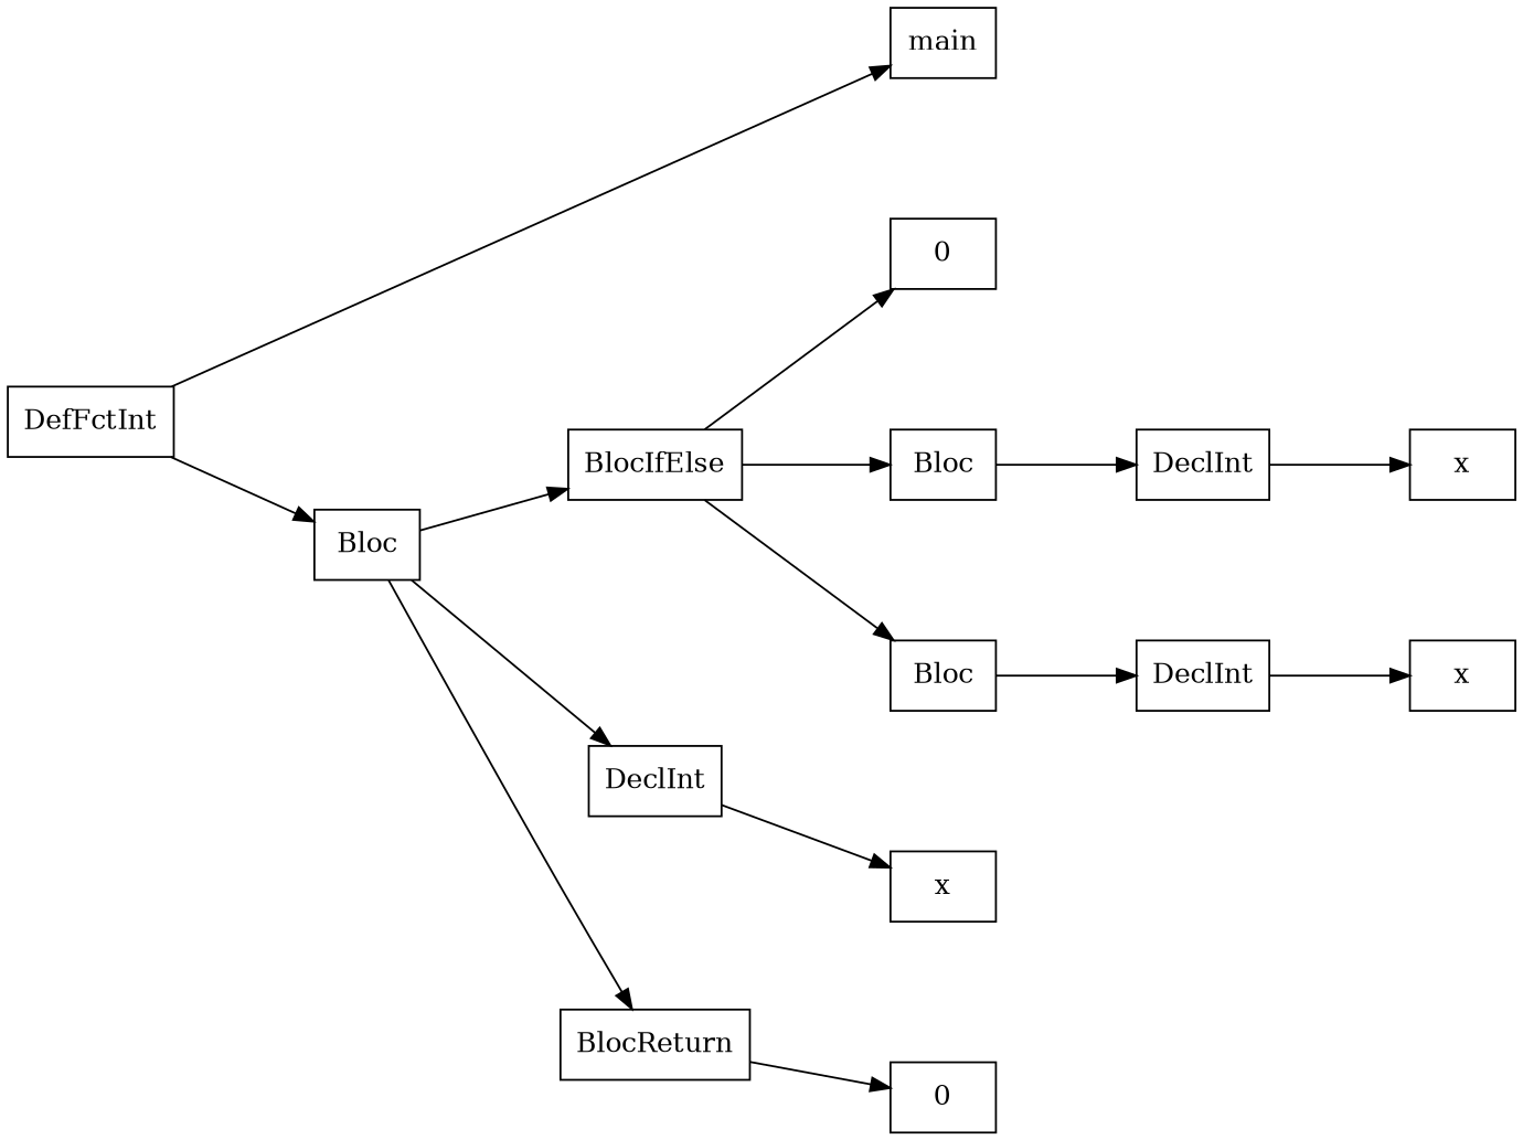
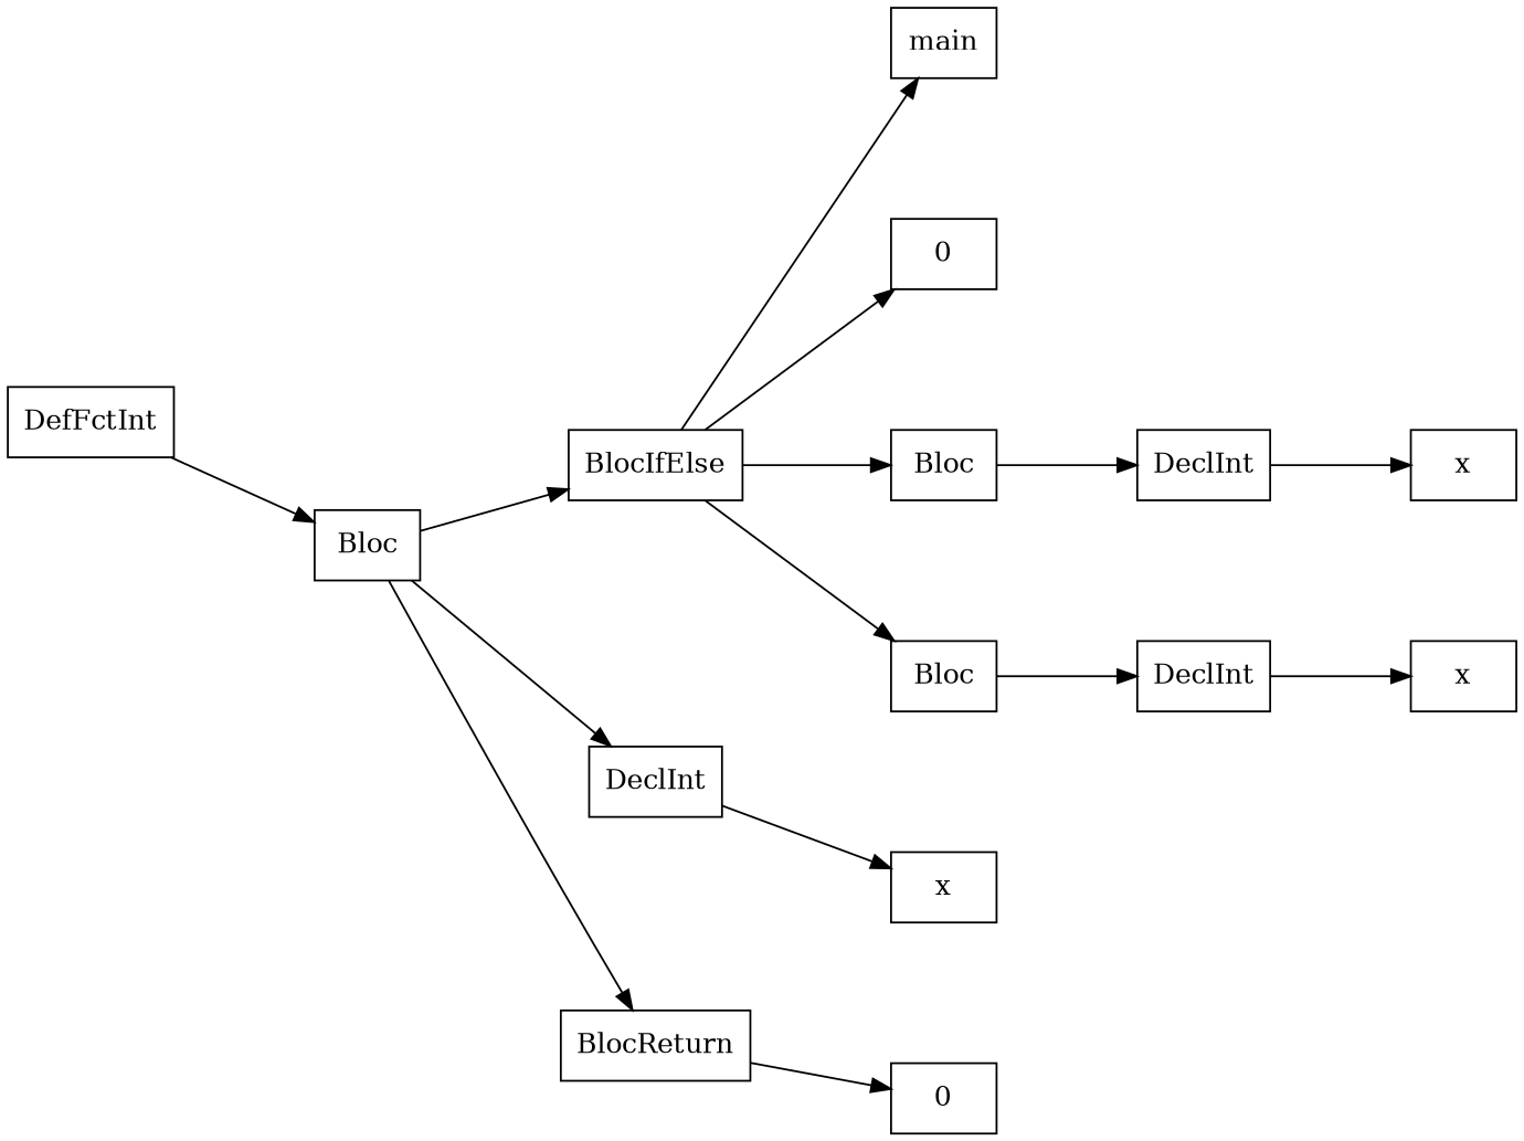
  digraph {
    nodesep=1
    rankdir=LR
    ranksep=1
    node [shape=box]
    n1 [label=DefFctInt]
    n2 [label=main]
    n3 [label=Bloc]
    n4 [label=DeclInt]
    n5 [label=BlocIfElse]
    n6 [label=BlocReturn]
    n7 [label=x]
    n8 [label=0]
    n9 [label=Bloc]
    n10 [label=Bloc]
    n11 [label=0]
    n12 [label=DeclInt]
    n13 [label=DeclInt]
    n14 [label=x]
    n15 [label=x]
-   n1 -> n2
+   n5 -> n2
    n1 -> n3
    n3 -> n4
    n3 -> n5
    n3 -> n6
    n4 -> n7
    n5 -> n8
    n5 -> n9
    n5 -> n10
    n6 -> n11
    n9 -> n12
    n10 -> n13
    n12 -> n14
    n13 -> n15
  }
